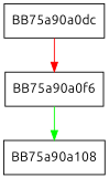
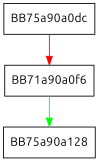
  digraph {
    fontname=Ubuntu
    splines=ortho
    node [fontname=Ubuntu shape=box]
    edge [fontname=Ubuntu]
    BB75a90a0dc
-   BB75a90a0f6
-   BB75a90a128 [label=BB75a90a108]
+   BB75a90a0f6 [label=BB71a90a0f6]
+   BB75a90a128
    BB75a90a0dc -> BB75a90a0f6 [color=red]
    BB75a90a0f6 -> BB75a90a128 [color=green]
  }
